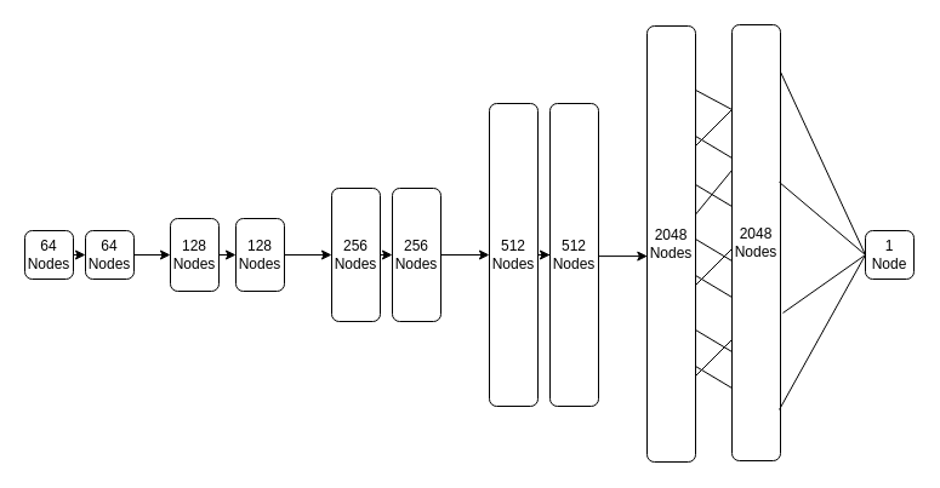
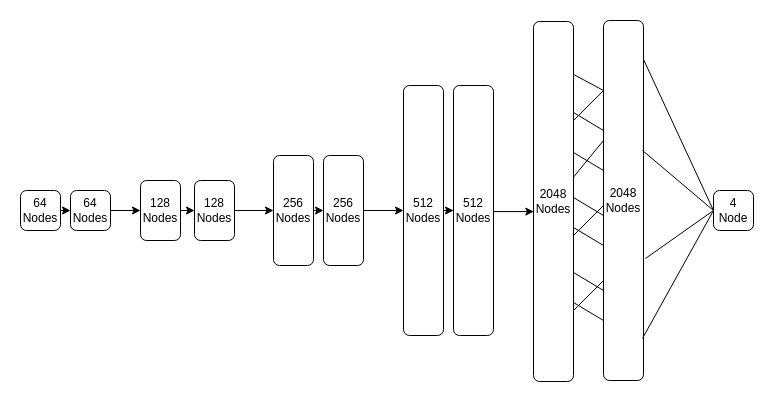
  <mxCell id="0" />
  <mxCell id="1" parent="0" />
  <mxCell id="2" style="edgeStyle=orthogonalEdgeStyle;rounded=0;orthogonalLoop=1;jettySize=auto;html=1;exitX=1;exitY=0.5;exitDx=0;exitDy=0;entryX=0;entryY=0.5;entryDx=0;entryDy=0;" parent="1" source="3" target="27" edge="1"><mxGeometry relative="1" as="geometry" /></mxCell>
  <mxCell id="3" value="128 Nodes" style="rounded=1;whiteSpace=wrap;html=1;" parent="1" vertex="1"><mxGeometry x="194" y="180" width="40" height="60" as="geometry" /></mxCell>
  <mxCell id="4" style="edgeStyle=orthogonalEdgeStyle;rounded=0;orthogonalLoop=1;jettySize=auto;html=1;entryX=0;entryY=0.5;entryDx=0;entryDy=0;" parent="1" source="5" target="7" edge="1"><mxGeometry relative="1" as="geometry" /></mxCell>
  <mxCell id="5" value="256 Nodes" style="rounded=1;whiteSpace=wrap;html=1;" parent="1" vertex="1"><mxGeometry x="323" y="155" width="40" height="110" as="geometry" /></mxCell>
  <mxCell id="6" value="" style="edgeStyle=orthogonalEdgeStyle;rounded=0;orthogonalLoop=1;jettySize=auto;html=1;entryX=0.008;entryY=0.528;entryDx=0;entryDy=0;entryPerimeter=0;" parent="1" source="7" target="29" edge="1"><mxGeometry relative="1" as="geometry"><mxPoint x="523" y="210" as="targetPoint" /></mxGeometry></mxCell>
  <mxCell id="7" value="512 Nodes" style="rounded=1;whiteSpace=wrap;html=1;" parent="1" vertex="1"><mxGeometry x="403" y="85" width="40" height="250" as="geometry" /></mxCell>
  <mxCell id="8" value="2048 Nodes" style="rounded=1;whiteSpace=wrap;html=1;" parent="1" vertex="1"><mxGeometry x="603" y="20" width="40" height="360" as="geometry" /></mxCell>
- <mxCell id="9" value="1&lt;br&gt;Node&lt;br&gt;" style="rounded=1;whiteSpace=wrap;html=1;" parent="1" vertex="1"><mxGeometry x="713" y="190" width="40" height="40" as="geometry" /></mxCell>
+ <mxCell id="9" value="4&lt;br&gt;Node&lt;br&gt;" style="rounded=1;whiteSpace=wrap;html=1;" parent="1" vertex="1"><mxGeometry x="713" y="190" width="40" height="40" as="geometry" /></mxCell>
  <mxCell id="10" value="" style="endArrow=none;html=1;" parent="1" edge="1"><mxGeometry width="50" height="50" relative="1" as="geometry"><mxPoint x="553" y="140" as="sourcePoint" /><mxPoint x="603" y="90" as="targetPoint" /></mxGeometry></mxCell>
  <mxCell id="11" value="" style="endArrow=none;html=1;" parent="1" source="29" edge="1"><mxGeometry width="50" height="50" relative="1" as="geometry"><mxPoint x="553" y="190" as="sourcePoint" /><mxPoint x="603" y="140" as="targetPoint" /></mxGeometry></mxCell>
  <mxCell id="12" value="" style="endArrow=none;html=1;" parent="1" edge="1"><mxGeometry width="50" height="50" relative="1" as="geometry"><mxPoint x="553" y="255" as="sourcePoint" /><mxPoint x="603" y="205" as="targetPoint" /></mxGeometry></mxCell>
  <mxCell id="13" value="" style="endArrow=none;html=1;" parent="1" edge="1"><mxGeometry width="50" height="50" relative="1" as="geometry"><mxPoint x="553" y="330" as="sourcePoint" /><mxPoint x="603" y="280" as="targetPoint" /></mxGeometry></mxCell>
  <mxCell id="14" value="" style="endArrow=none;html=1;" parent="1" edge="1"><mxGeometry width="50" height="50" relative="1" as="geometry"><mxPoint x="553" y="100" as="sourcePoint" /><mxPoint x="603" y="130" as="targetPoint" /></mxGeometry></mxCell>
  <mxCell id="15" value="" style="endArrow=none;html=1;" parent="1" edge="1"><mxGeometry width="50" height="50" relative="1" as="geometry"><mxPoint x="553" y="140" as="sourcePoint" /><mxPoint x="603" y="170" as="targetPoint" /></mxGeometry></mxCell>
  <mxCell id="16" value="" style="endArrow=none;html=1;" parent="1" edge="1"><mxGeometry width="50" height="50" relative="1" as="geometry"><mxPoint x="553" y="185" as="sourcePoint" /><mxPoint x="603" y="215" as="targetPoint" /></mxGeometry></mxCell>
  <mxCell id="17" value="" style="endArrow=none;html=1;" parent="1" edge="1"><mxGeometry width="50" height="50" relative="1" as="geometry"><mxPoint x="553" y="215" as="sourcePoint" /><mxPoint x="603" y="245" as="targetPoint" /></mxGeometry></mxCell>
  <mxCell id="18" value="" style="endArrow=none;html=1;" parent="1" edge="1"><mxGeometry width="50" height="50" relative="1" as="geometry"><mxPoint x="553" y="260" as="sourcePoint" /><mxPoint x="603" y="290" as="targetPoint" /></mxGeometry></mxCell>
  <mxCell id="19" value="" style="endArrow=none;html=1;" parent="1" edge="1"><mxGeometry width="50" height="50" relative="1" as="geometry"><mxPoint x="553" y="290" as="sourcePoint" /><mxPoint x="603" y="320" as="targetPoint" /></mxGeometry></mxCell>
  <mxCell id="20" value="" style="endArrow=none;html=1;entryX=0;entryY=0.5;entryDx=0;entryDy=0;exitX=1;exitY=0.108;exitDx=0;exitDy=0;exitPerimeter=0;" parent="1" target="9" edge="1" source="8"><mxGeometry width="50" height="50" relative="1" as="geometry"><mxPoint x="643" y="110" as="sourcePoint" /><mxPoint x="693" y="140" as="targetPoint" /></mxGeometry></mxCell>
  <mxCell id="21" value="" style="endArrow=none;html=1;entryX=0;entryY=0.5;entryDx=0;entryDy=0;exitX=0.975;exitY=0.883;exitDx=0;exitDy=0;exitPerimeter=0;" parent="1" source="8" target="9" edge="1"><mxGeometry width="50" height="50" relative="1" as="geometry"><mxPoint x="653" y="260" as="sourcePoint" /><mxPoint x="723" y="360" as="targetPoint" /></mxGeometry></mxCell>
  <mxCell id="22" value="" style="endArrow=none;html=1;entryX=0;entryY=0.5;entryDx=0;entryDy=0;exitX=0.975;exitY=0.361;exitDx=0;exitDy=0;exitPerimeter=0;" parent="1" source="8" target="9" edge="1"><mxGeometry width="50" height="50" relative="1" as="geometry"><mxPoint x="653" y="120" as="sourcePoint" /><mxPoint x="723" y="220" as="targetPoint" /></mxGeometry></mxCell>
  <mxCell id="23" value="" style="endArrow=none;html=1;exitX=1.05;exitY=0.661;exitDx=0;exitDy=0;exitPerimeter=0;" parent="1" source="8" edge="1"><mxGeometry width="50" height="50" relative="1" as="geometry"><mxPoint x="653" y="163" as="sourcePoint" /><mxPoint x="713" y="210" as="targetPoint" /></mxGeometry></mxCell>
  <mxCell id="24" style="edgeStyle=orthogonalEdgeStyle;rounded=0;orthogonalLoop=1;jettySize=auto;html=1;exitX=1;exitY=0.5;exitDx=0;exitDy=0;entryX=0;entryY=0.5;entryDx=0;entryDy=0;" parent="1" source="25" target="3" edge="1"><mxGeometry relative="1" as="geometry" /></mxCell>
  <mxCell id="25" value="128 Nodes" style="rounded=1;whiteSpace=wrap;html=1;" parent="1" vertex="1"><mxGeometry x="140" y="180" width="40" height="60" as="geometry" /></mxCell>
  <mxCell id="26" style="edgeStyle=orthogonalEdgeStyle;rounded=0;orthogonalLoop=1;jettySize=auto;html=1;exitX=1;exitY=0.5;exitDx=0;exitDy=0;entryX=0;entryY=0.5;entryDx=0;entryDy=0;" parent="1" source="27" target="5" edge="1"><mxGeometry relative="1" as="geometry" /></mxCell>
  <mxCell id="27" value="256 Nodes" style="rounded=1;whiteSpace=wrap;html=1;" parent="1" vertex="1"><mxGeometry x="273" y="155" width="40" height="110" as="geometry" /></mxCell>
  <mxCell id="28" value="512 Nodes" style="rounded=1;whiteSpace=wrap;html=1;" parent="1" vertex="1"><mxGeometry x="453" y="85" width="40" height="250" as="geometry" /></mxCell>
  <mxCell id="29" value="2048 Nodes" style="rounded=1;whiteSpace=wrap;html=1;" parent="1" vertex="1"><mxGeometry x="533" y="21" width="40" height="360" as="geometry" /></mxCell>
  <mxCell id="30" style="edgeStyle=orthogonalEdgeStyle;rounded=0;orthogonalLoop=1;jettySize=auto;html=1;exitX=1;exitY=0.5;exitDx=0;exitDy=0;entryX=0;entryY=0.5;entryDx=0;entryDy=0;" parent="1" source="31" target="25" edge="1"><mxGeometry relative="1" as="geometry" /></mxCell>
  <mxCell id="31" value="64 Nodes" style="rounded=1;whiteSpace=wrap;html=1;" parent="1" vertex="1"><mxGeometry x="70" y="190" width="40" height="40" as="geometry" /></mxCell>
  <mxCell id="32" style="edgeStyle=orthogonalEdgeStyle;rounded=0;orthogonalLoop=1;jettySize=auto;html=1;exitX=1;exitY=0.5;exitDx=0;exitDy=0;entryX=0;entryY=0.5;entryDx=0;entryDy=0;" parent="1" source="33" target="31" edge="1"><mxGeometry relative="1" as="geometry" /></mxCell>
  <mxCell id="33" value="64 Nodes" style="rounded=1;whiteSpace=wrap;html=1;" parent="1" vertex="1"><mxGeometry x="20" y="190" width="40" height="40" as="geometry" /></mxCell>
  <mxCell id="34" style="edgeStyle=orthogonalEdgeStyle;rounded=0;orthogonalLoop=1;jettySize=auto;html=1;entryX=0;entryY=0.5;entryDx=0;entryDy=0;" parent="1" edge="1"><mxGeometry relative="1" as="geometry"><mxPoint x="443" y="210" as="sourcePoint" /><mxPoint x="453" y="209.5" as="targetPoint" /></mxGeometry></mxCell>
  <mxCell id="35" value="" style="endArrow=none;html=1;exitX=1;exitY=0.147;exitDx=0;exitDy=0;exitPerimeter=0;" edge="1" parent="1" source="29"><mxGeometry width="50" height="50" relative="1" as="geometry"><mxPoint x="563" y="70" as="sourcePoint" /><mxPoint x="603" y="90" as="targetPoint" /></mxGeometry></mxCell>
